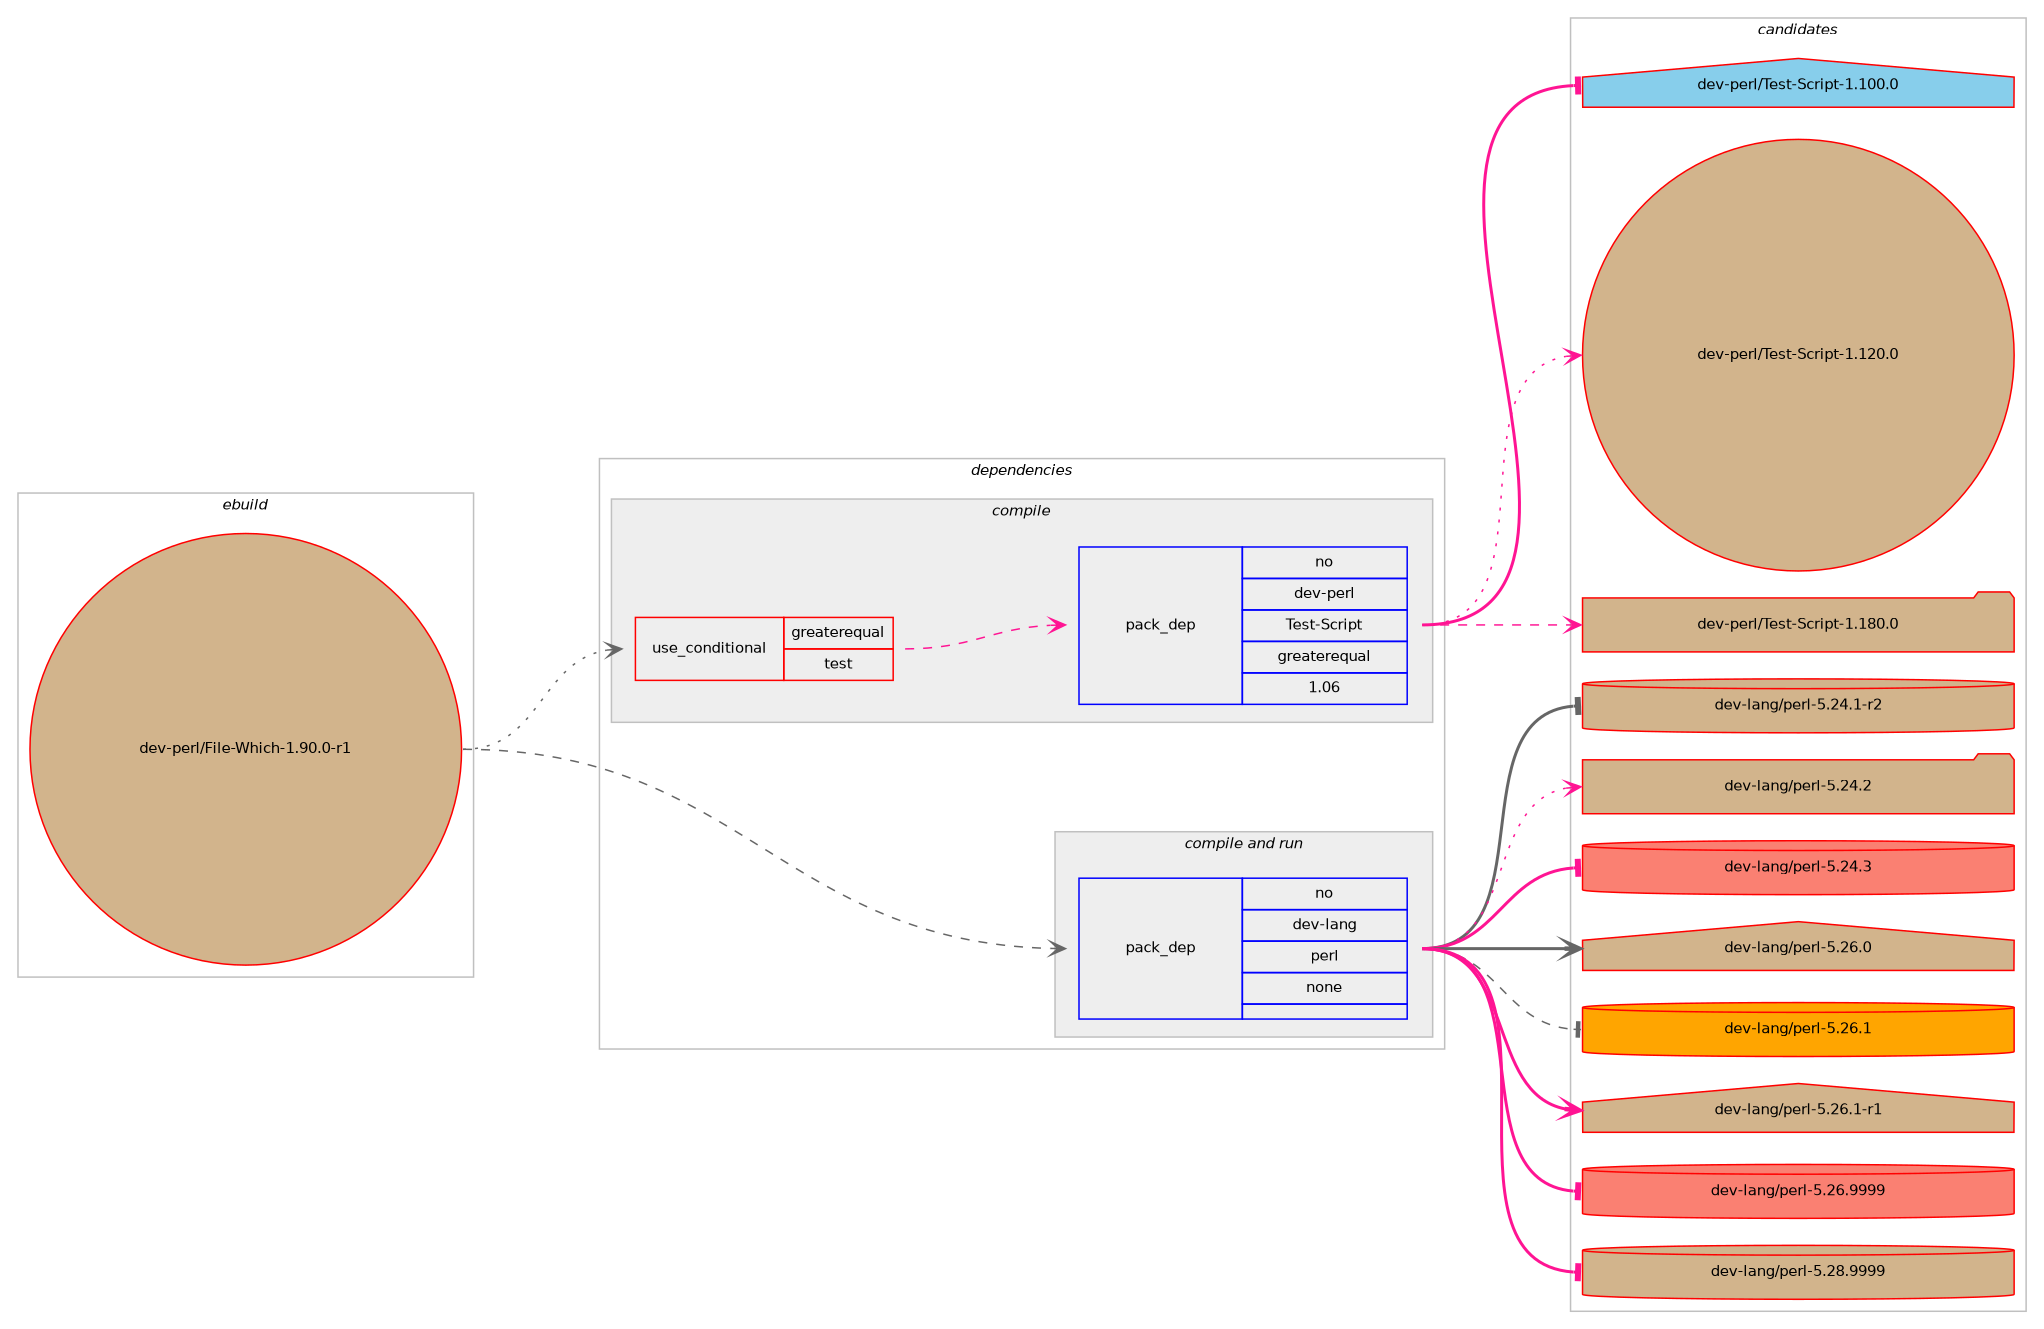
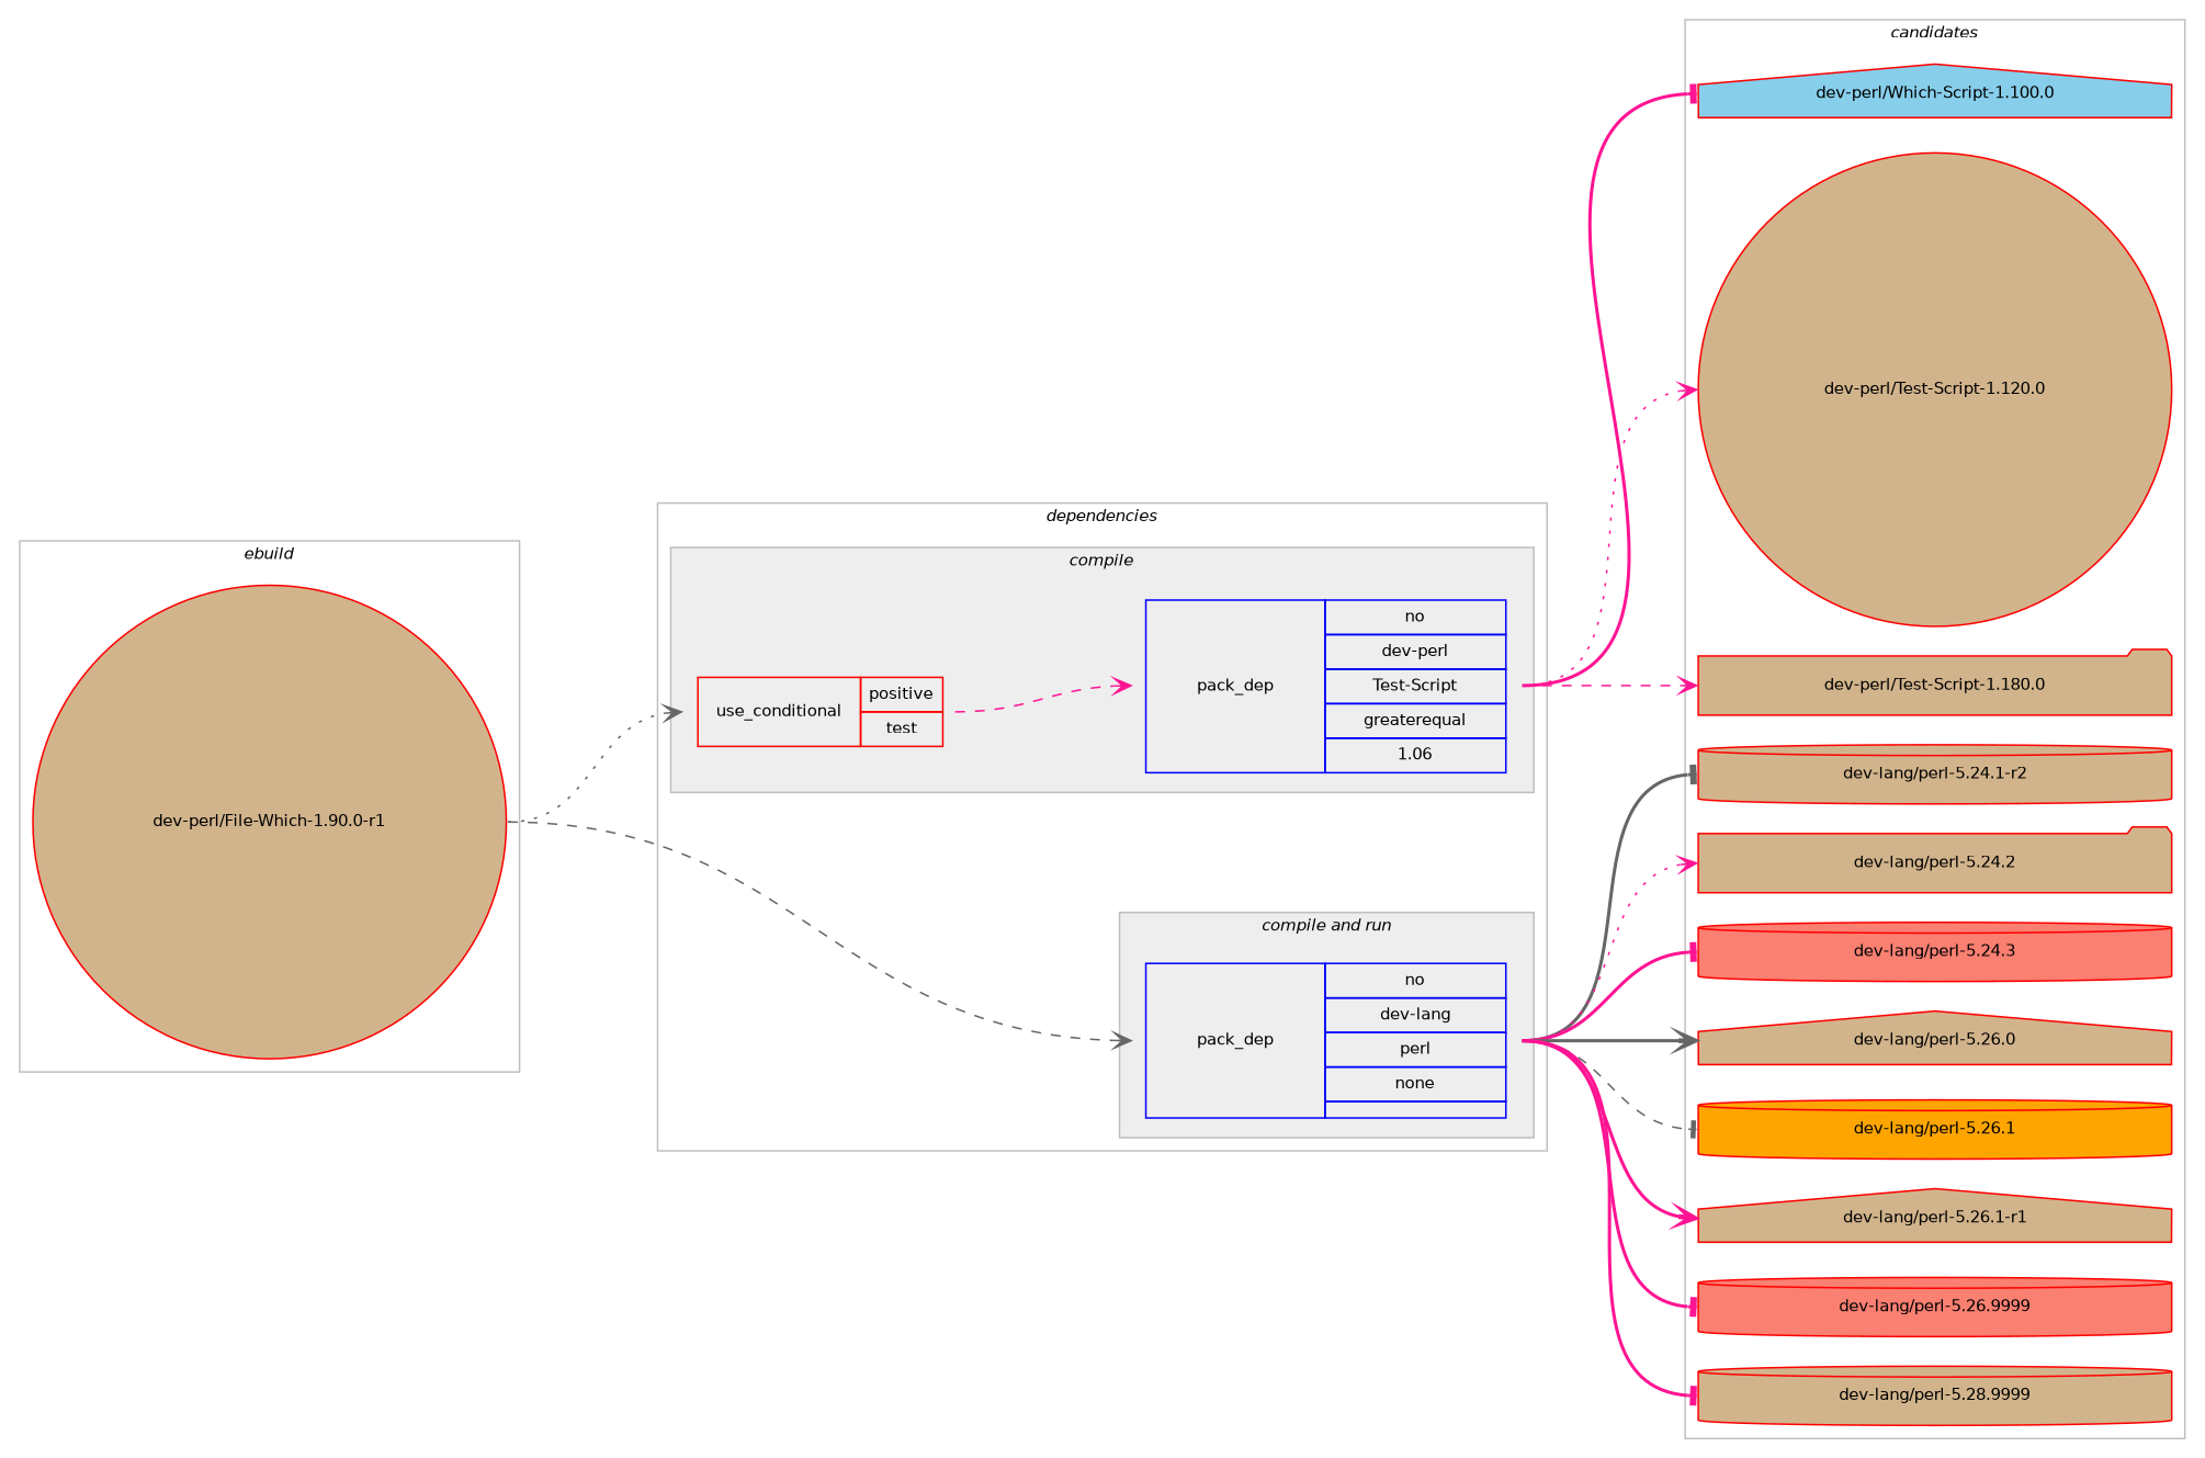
  digraph {
    compound=true
    concentrate=true
    fontname=Helvetica
    fontsize=10
    newrank=true
    rankdir=LR
    ranksep=1.5
    node [color=red fillcolor=tan fontname=Helvetica fontsize=10 shape=cylinder style=filled]
    edge [arrowhead=vee color=deeppink headport=w style=bold tailport=e weight=100]
    n1 [label="dev-perl/File-Which-1.90.0-r1" shape=circle width=4]
    n2 [color=blue label=<<TABLE BORDER="0" CELLBORDER="1" CELLSPACING="0" CELLPADDING="4" WIDTH="220"><TR><TD ROWSPAN="6" CELLPADDING="30">pack_dep</TD></TR><TR><TD WIDTH="110">no</TD></TR><TR><TD>dev-perl</TD></TR><TR><TD>Test-Script</TD></TR><TR><TD>greaterequal</TD></TR><TR><TD>1.06</TD></TR></TABLE>> shape=none fillcolor="" style=""]
-   n3 [label=<<TABLE BORDER="0" CELLBORDER="1" CELLSPACING="0" CELLPADDING="4"><TR><TD ROWSPAN="3" CELLPADDING="10">use_conditional</TD></TR><TR><TD>greaterequal</TD></TR><TR><TD>test</TD></TR></TABLE>> shape=none fillcolor="" style=""]
+   n3 [label=<<TABLE BORDER="0" CELLBORDER="1" CELLSPACING="0" CELLPADDING="4"><TR><TD ROWSPAN="3" CELLPADDING="10">use_conditional</TD></TR><TR><TD>positive</TD></TR><TR><TD>test</TD></TR></TABLE>> shape=none fillcolor="" style=""]
    n4 [color=blue label=<<TABLE BORDER="0" CELLBORDER="1" CELLSPACING="0" CELLPADDING="4" WIDTH="220"><TR><TD ROWSPAN="6" CELLPADDING="30">pack_dep</TD></TR><TR><TD WIDTH="110">no</TD></TR><TR><TD>dev-lang</TD></TR><TR><TD>perl</TD></TR><TR><TD>none</TD></TR><TR><TD></TD></TR></TABLE>> shape=none fillcolor="" style=""]
-   n5 [fillcolor=skyblue label="dev-perl/Test-Script-1.100.0" shape=house width=4]
+   n5 [fillcolor=skyblue label="dev-perl/Which-Script-1.100.0" shape=house width=4]
    n6 [label="dev-perl/Test-Script-1.120.0" shape=circle width=4]
    n7 [label="dev-perl/Test-Script-1.180.0" shape=folder width=4]
    n8 [label="dev-lang/perl-5.24.1-r2" width=4]
    n9 [label="dev-lang/perl-5.24.2" shape=folder width=4]
    n10 [fillcolor=salmon label="dev-lang/perl-5.24.3" width=4]
    n11 [label="dev-lang/perl-5.26.0" shape=house width=4]
    n12 [fillcolor=orange label="dev-lang/perl-5.26.1" width=4]
    n13 [label="dev-lang/perl-5.26.1-r1" shape=house width=4]
    n14 [fillcolor=salmon label="dev-lang/perl-5.26.9999" width=4]
    n15 [label="dev-lang/perl-5.28.9999" width=4]
    subgraph cluster_1 {
      color=gray
      label=<<i>dependencies</i>>
      subgraph cluster_2 {
        color=gray
        fillcolor="#eeeeee"
        label=<<i>compile</i>>
        style=filled
        subgraph sub_3 {
          color=gray
          fillcolor="#eeeeee"
          label=<<i>compile</i>>
          style=filled
          n3
          subgraph sub_4 {
            color=gray
            fillcolor="#eeeeee"
            label=<<i>compile</i>>
            style=filled
            n2
          }
        }
      }
      subgraph cluster_5 {
        color=gray
        fillcolor="#eeeeee"
        label=<<i>compile and run</i>>
        style=filled
        subgraph sub_6 {
          color=gray
          fillcolor="#eeeeee"
          label=<<i>compile and run</i>>
          style=filled
          n4
        }
      }
      subgraph cluster_7 {
        color=gray
        fillcolor="#eeeeee"
        label=<<i>run</i>>
        style=filled
      }
    }
    subgraph cluster_8 {
      color=gray
      label=<<i>ebuild</i>>
      rank=same
      n1
    }
    subgraph cluster_9 {
      color=gray
      label=<<i>candidates</i>>
      rank=same
      subgraph sub_10 {
        color=black
        label=<<i>candidates</i>>
        nodesep=1
        rank=same
        n5
        n6
        n7
      }
      subgraph sub_11 {
        color=black
        label=<<i>candidates</i>>
        nodesep=1
        rank=same
        n8
        n9
        n10
        n11
        n12
        n13
        n14
        n15
      }
    }
    n1 -> n3 [color=gray40 style=dotted weight=20]
    n1 -> n4 [color=gray40 style=dashed weight=20]
    n2 -> n5 [arrowhead=tee]
    n2 -> n6 [style=dotted]
    n2 -> n7 [style=dashed]
    n3 -> n2 [style=dashed weight=20]
    n4 -> n8 [arrowhead=tee color=gray40]
    n4 -> n9 [style=dotted]
    n4 -> n10 [arrowhead=tee]
    n4 -> n11 [color=gray40]
    n4 -> n12 [arrowhead=tee color=gray40 style=dashed]
    n4 -> n13
    n4 -> n14 [arrowhead=tee]
    n4 -> n15 [arrowhead=tee]
  }
